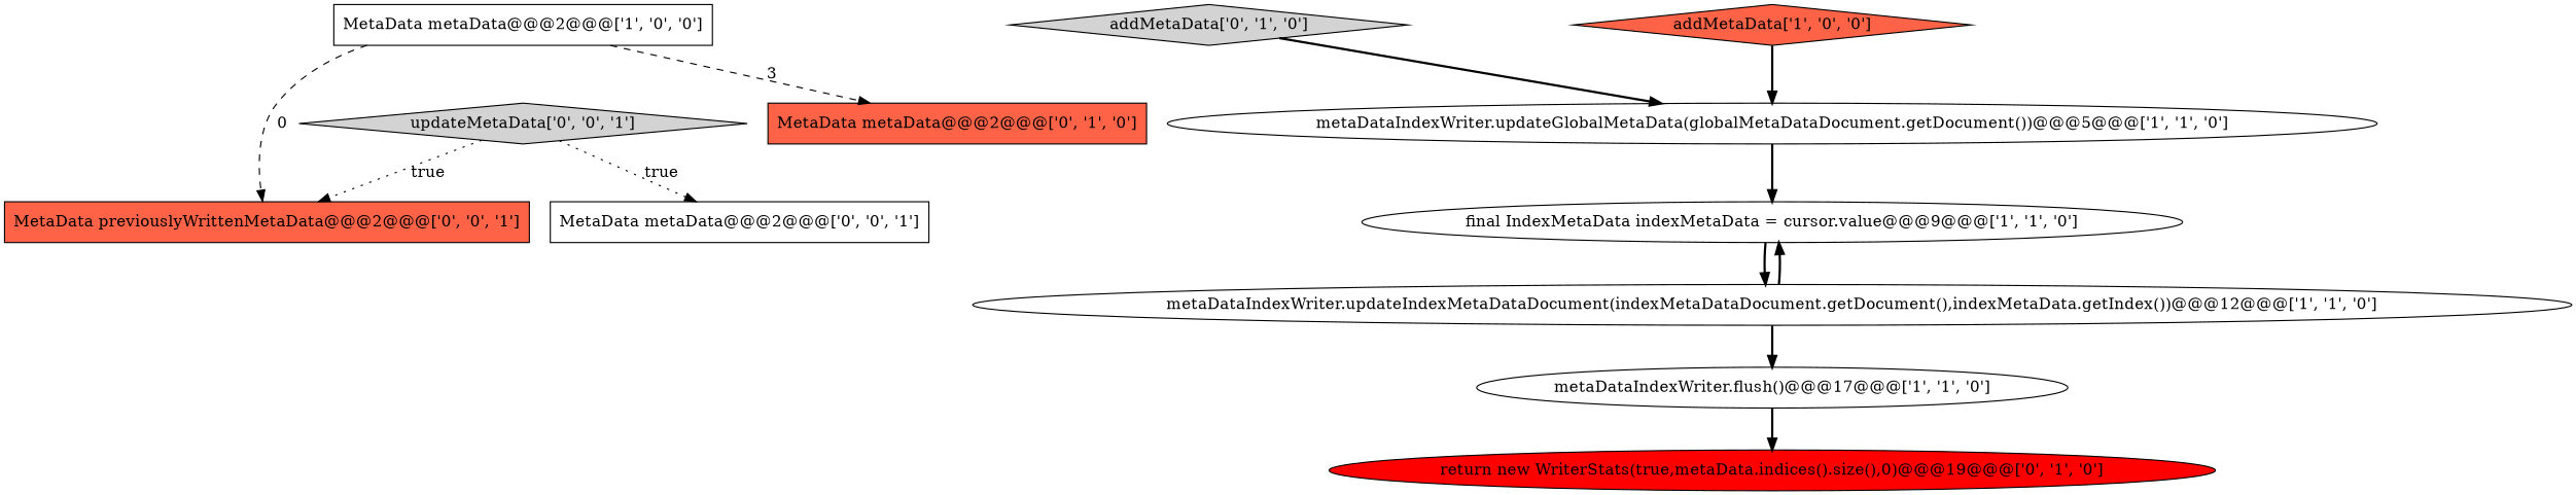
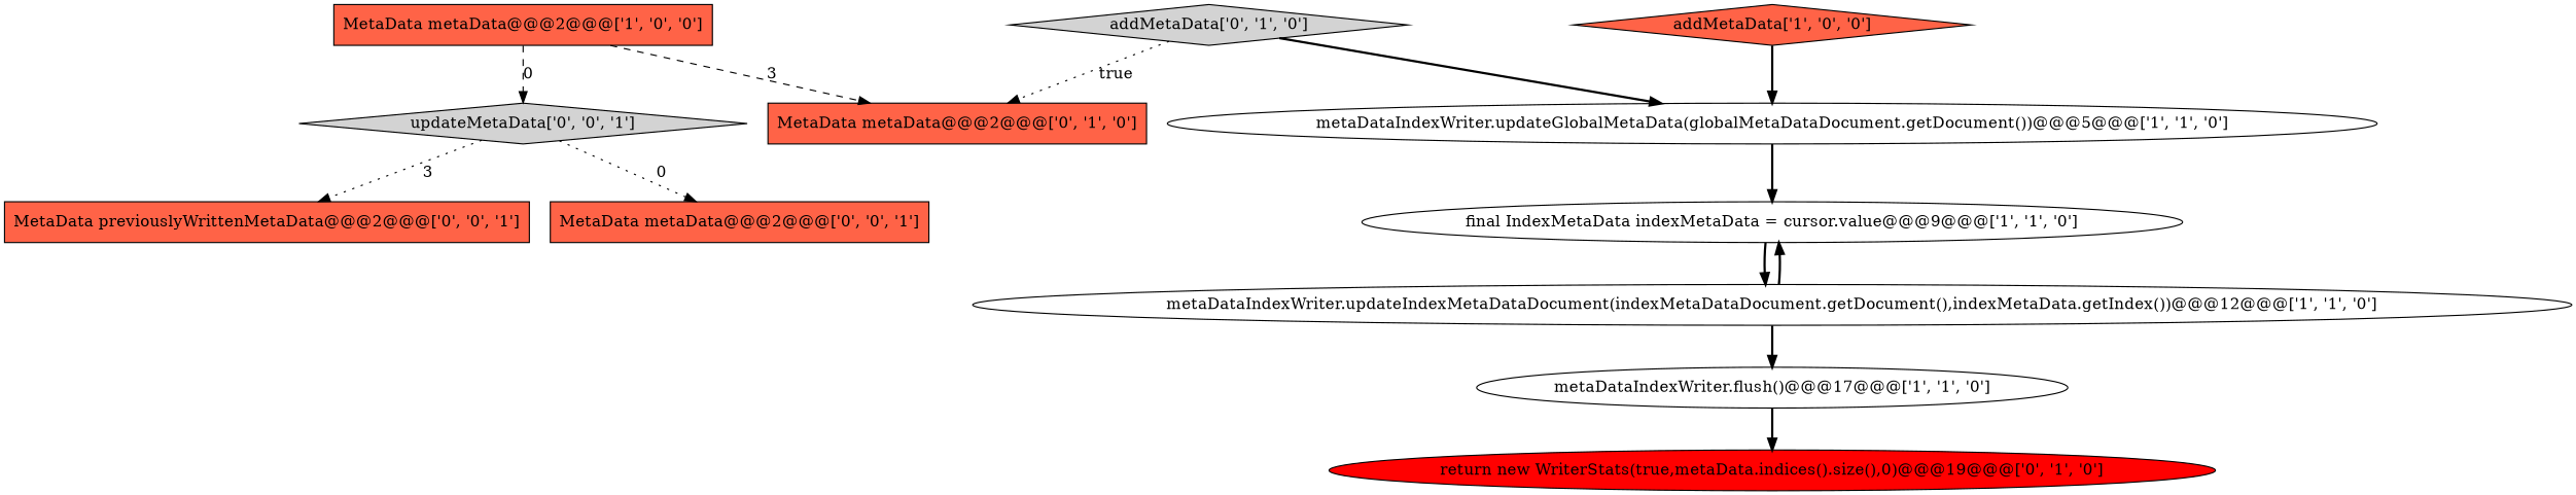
  digraph {
    node [fillcolor=tomato shape=ellipse style=filled]
    edge [style=bold]
-   n1 [fillcolor=white label="MetaData metaData@@@2@@@['1', '0', '0']" shape=box]
+   n1 [label="MetaData metaData@@@2@@@['1', '0', '0']" shape=box]
    n2 [label="MetaData previouslyWrittenMetaData@@@2@@@['0', '0', '1']" shape=box]
    n3 [label="MetaData metaData@@@2@@@['0', '1', '0']" shape=box]
    n4 [fillcolor=white label="metaDataIndexWriter.updateIndexMetaDataDocument(indexMetaDataDocument.getDocument(),indexMetaData.getIndex())@@@12@@@['1', '1', '0']"]
    n5 [fillcolor=white label="final IndexMetaData indexMetaData = cursor.value@@@9@@@['1', '1', '0']"]
    n6 [fillcolor=white label="metaDataIndexWriter.flush()@@@17@@@['1', '1', '0']"]
    n7 [fillcolor=red label="return new WriterStats(true,metaData.indices().size(),0)@@@19@@@['0', '1', '0']"]
    n8 [label="addMetaData['1', '0', '0']" shape=diamond]
    n9 [fillcolor=white label="metaDataIndexWriter.updateGlobalMetaData(globalMetaDataDocument.getDocument())@@@5@@@['1', '1', '0']"]
    n10 [fillcolor=lightgray label="updateMetaData['0', '0', '1']" shape=diamond]
-   n11 [fillcolor=white label="MetaData metaData@@@2@@@['0', '0', '1']" shape=box]
+   n11 [label="MetaData metaData@@@2@@@['0', '0', '1']" shape=box]
    n12 [fillcolor=lightgray label="addMetaData['0', '1', '0']" shape=diamond]
-   n1 -> n2 [label=0 style=dashed]
+   n1 -> n10 [label=0 style=dashed]
    n1 -> n3 [label=3 style=dashed]
    n4 -> n5
    n4 -> n6
    n5 -> n4
    n6 -> n7
    n8 -> n9
    n9 -> n5
-   n10 -> n2 [label=true style=dotted]
-   n10 -> n11 [label=true style=dotted]
+   n10 -> n2 [label=3 style=dotted]
+   n10 -> n11 [label=0 style=dotted]
+   n12 -> n3 [label=true style=dotted]
    n12 -> n9
  }
